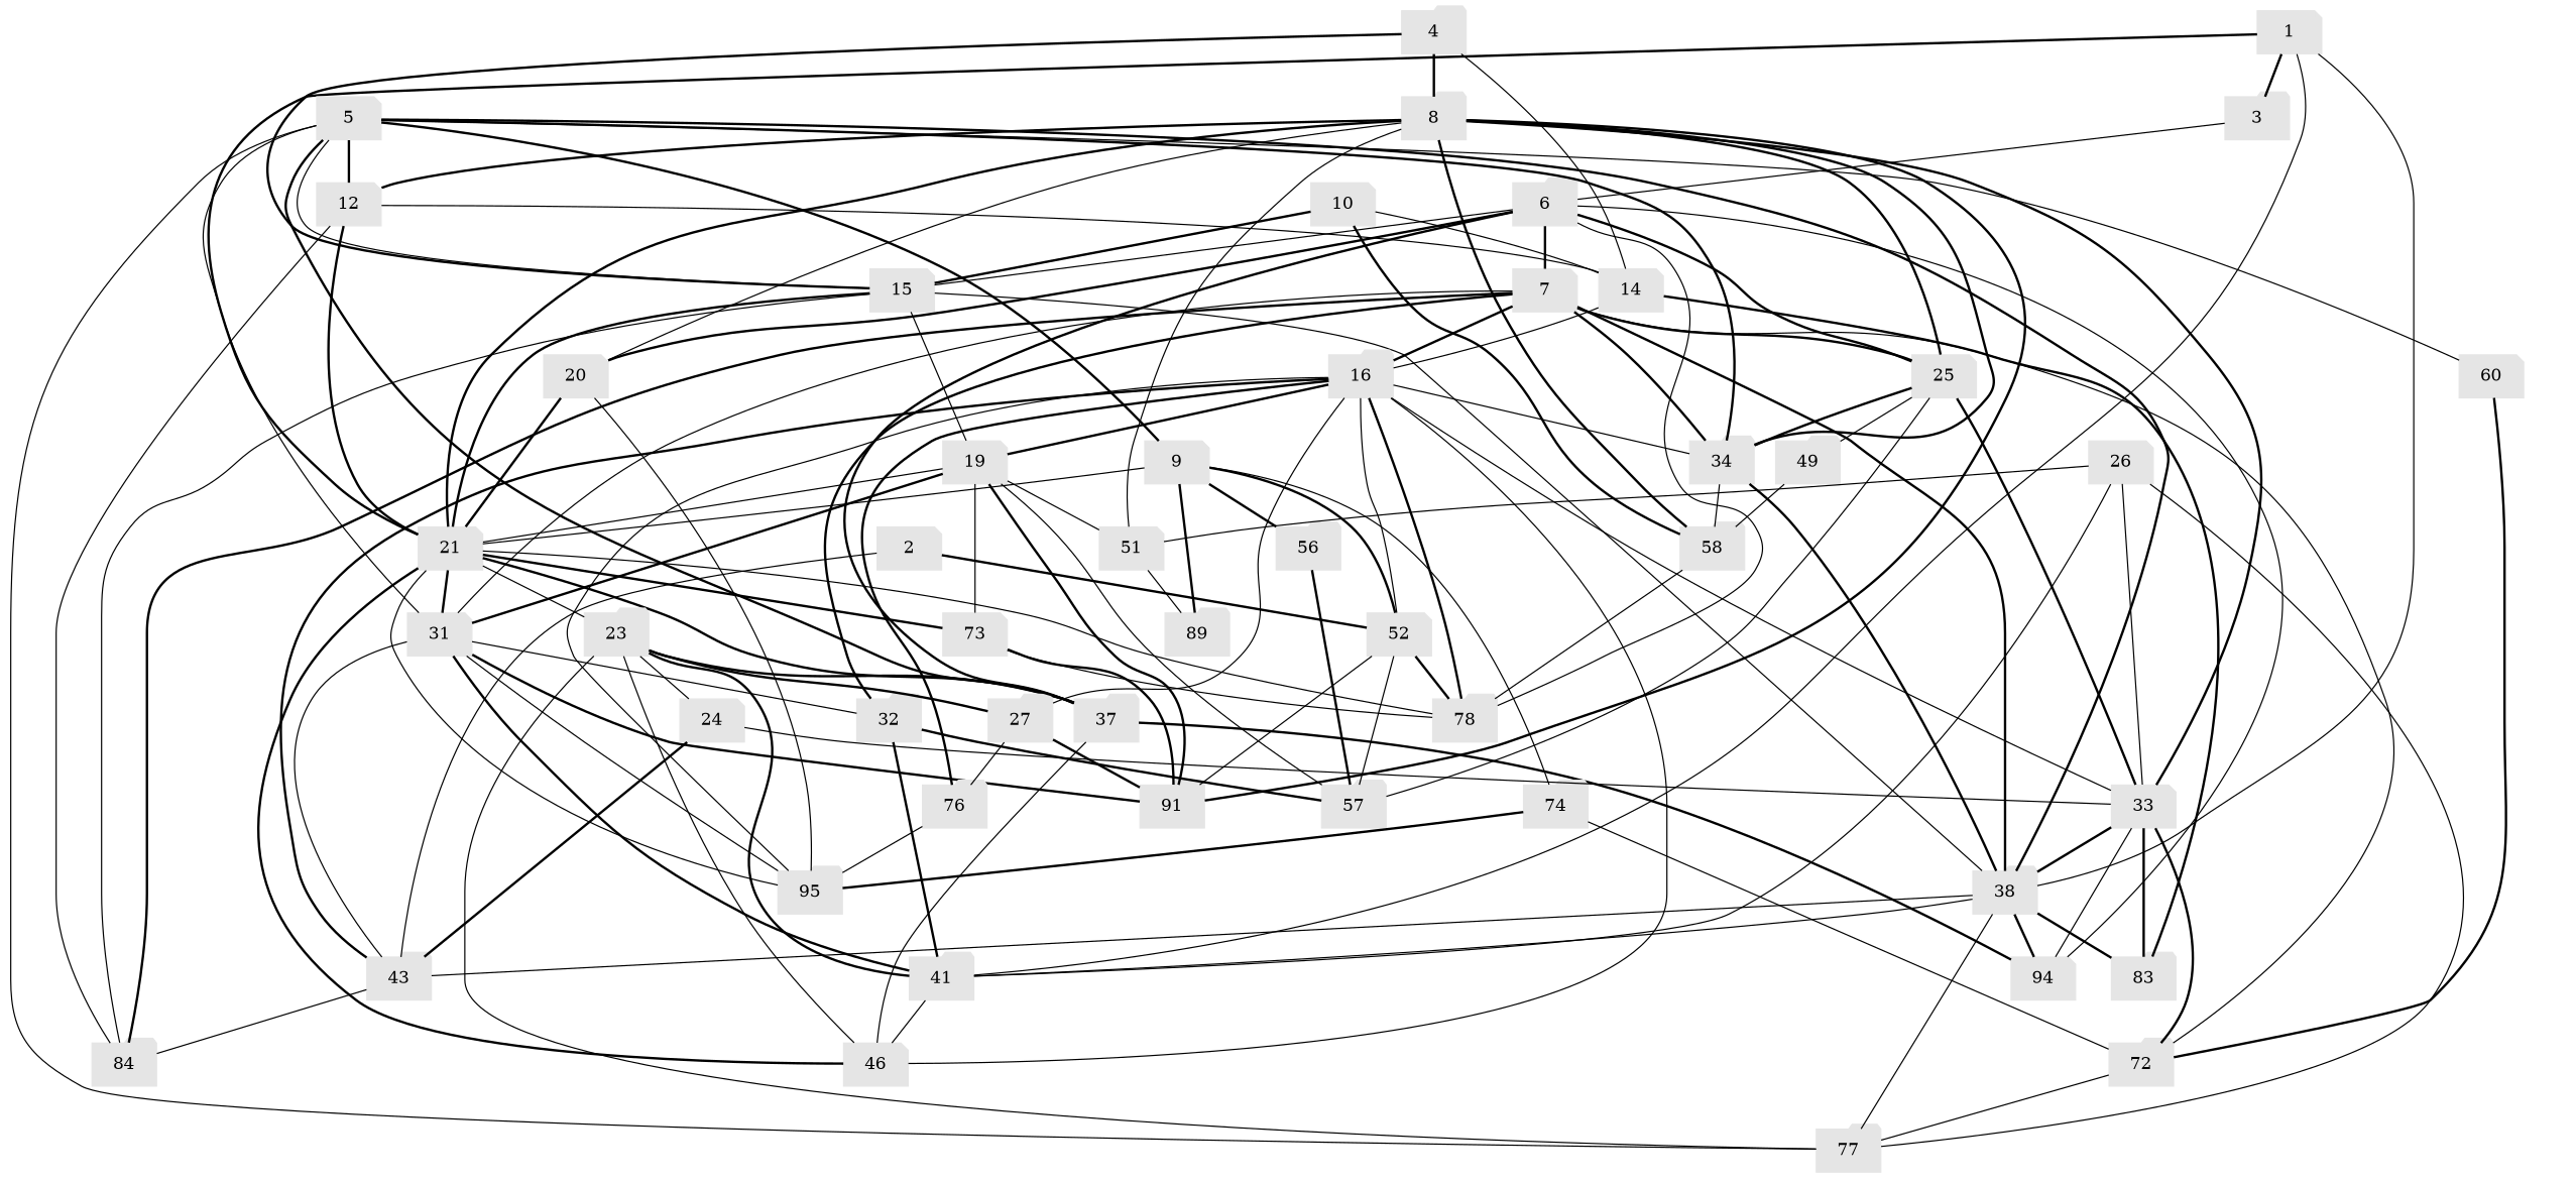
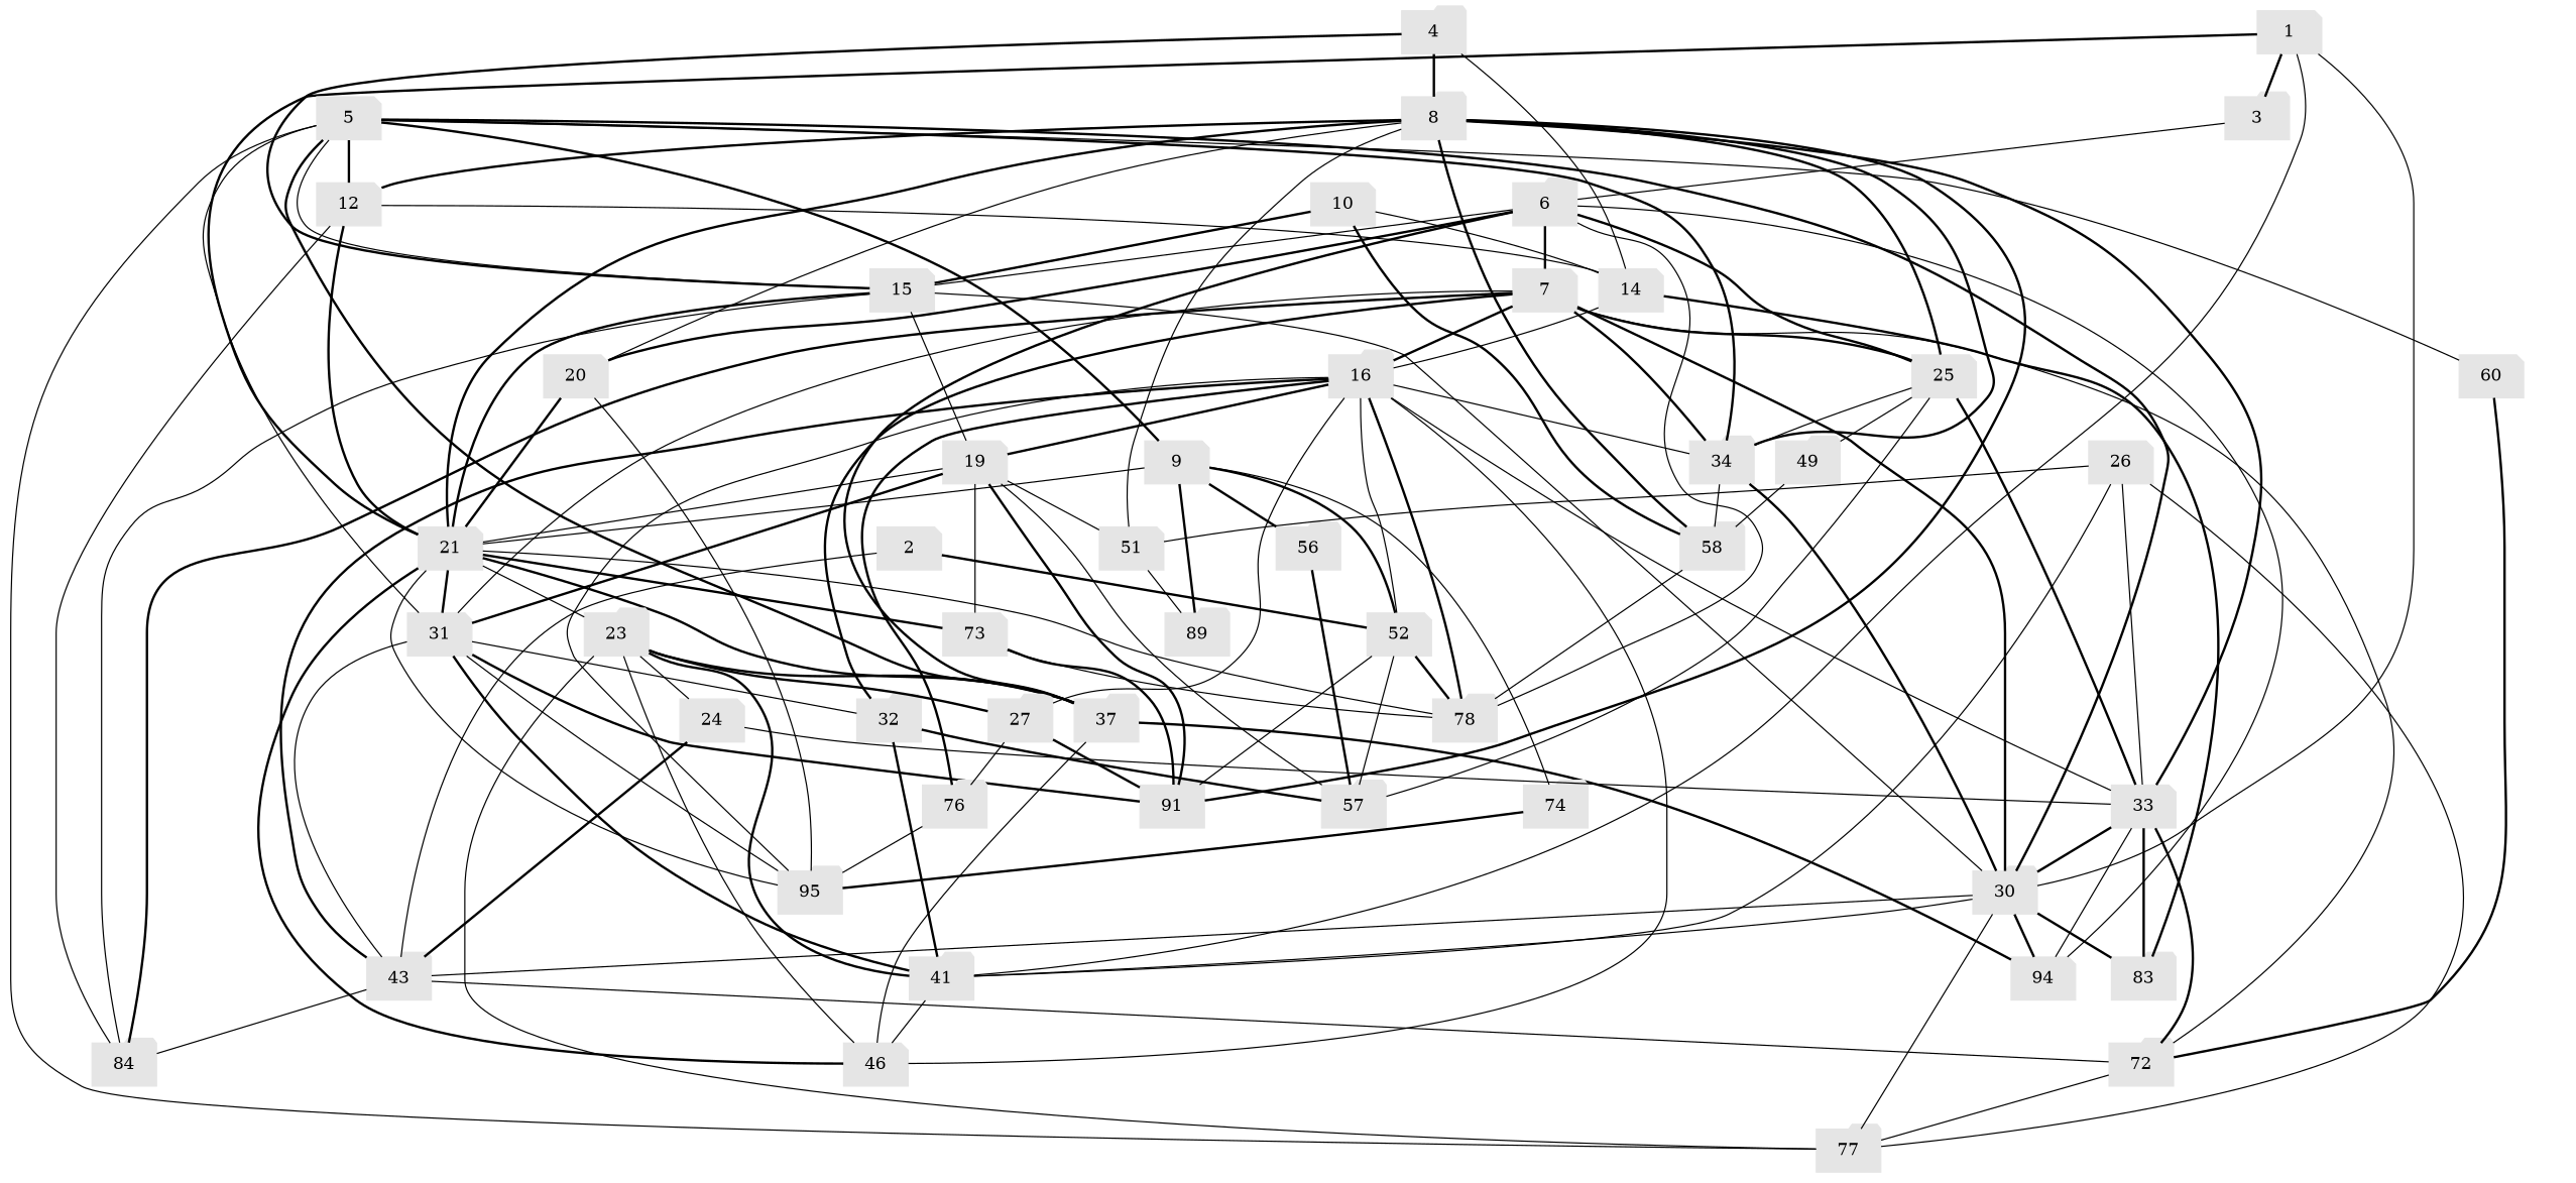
  graph {
    node [color=gray90 shape=folder style=filled]
    edge [style=solid]
    1 [shape=note]
    3
    21 [shape=note super="+35+67"]
-   38 [super="+96+68"]
+   38 [super="+96+68" label=30]
    41 [super="+86"]
    6 [super="+87+30+71"]
    37 [super="+45"]
    31 [shape=note super="+42"]
    78 [super="+81"]
    23 [super="+62"]
    46 [shape=note super="+54+101"]
    95 [super="+103"]
    73 [shape=note super="+102"]
    43 [super="+61"]
    77
    94 [shape=note]
    83
    72
    84
    2 [shape=note]
    52 [shape=note]
    91 [super="+92"]
    57 [super="+70"]
    15 [shape=note super="+69+17+104"]
    7 [shape=note super="+93+90+13"]
    20 [shape=note]
    25 [shape=note super="+65"]
    8 [super="+22"]
    12 [shape=note super="+59"]
    34 [super="+66+47"]
    33 [shape=note super="+98+79"]
    51 [shape=note]
    58 [super="+75"]
    4
    14 [shape=note]
    16 [super="+44+18"]
    19 [shape=note super="+28"]
    5 [shape=note super="+39"]
    9 [shape=note super="+36"]
    60 [shape=note]
    56
    74
    89
    32
    49
    27
    76
    10 [shape=note]
    24 [shape=note]
    26 [shape=note]
    1 -- 3 [style=bold]
    1 -- 21 [style=bold]
    1 -- 38
    1 -- 41
    3 -- 6
    21 -- 37 [style=bold]
    21 -- 31 [style=bold]
    21 -- 78
    21 -- 23
    21 -- 46 [style=bold]
    21 -- 95
    21 -- 73 [style=bold]
    38 -- 41
    38 -- 43
    38 -- 77
    38 -- 94 [style=bold]
    38 -- 83 [style=bold]
    41 -- 46
    6 -- 37 [style=bold]
    6 -- 78
    6 -- 94
    6 -- 15 [weight=2]
    6 -- 7 [style=bold weight=2]
    6 -- 20 [style=bold]
    6 -- 25 [style=bold]
    37 -- 46
    37 -- 94 [style=bold]
    31 -- 41 [style=bold]
    31 -- 95 [weight=2]
    31 -- 43
    31 -- 91 [style=bold]
    31 -- 32
    23 -- 41 [style=bold weight=2]
    23 -- 37 [style=bold]
    23 -- 46
    23 -- 77
    23 -- 27 [style=bold]
    23 -- 24
    73 -- 78
    73 -- 91 [style=bold weight=2]
-   74 -- 72
+   43 -- 72
    43 -- 84
    72 -- 77
    2 -- 43
    2 -- 52 [style=bold]
    52 -- 78 [style=bold]
    52 -- 91
    52 -- 57
    15 -- 21 [style=bold]
    15 -- 38 [weight=2]
    15 -- 84
    15 -- 19
    7 -- 38 [style=bold weight=2]
    7 -- 31
    7 -- 72
    7 -- 84 [style=bold]
    7 -- 25 [style=bold]
    7 -- 34 [style=bold weight=2]
    7 -- 16 [style=bold]
    7 -- 32 [style=bold]
    20 -- 21 [style=bold]
    20 -- 95
    25 -- 57
-   25 -- 34 [style=bold]
+   25 -- 34
    25 -- 33 [style=bold]
    25 -- 49
    8 -- 21 [style=bold]
    8 -- 91 [style=bold]
    8 -- 20
    8 -- 25 [style=bold]
    8 -- 12 [style=bold]
    8 -- 34 [style=bold]
    8 -- 33 [style=bold]
    8 -- 51
    8 -- 58 [style=bold]
    12 -- 21 [style=bold]
    12 -- 84
    12 -- 14
    34 -- 38 [style=bold weight=2]
    34 -- 58
    33 -- 38 [style=bold]
    33 -- 94
    33 -- 83 [style=bold]
    33 -- 72 [style=bold]
    51 -- 89
    58 -- 78
    4 -- 15 [style=bold]
    4 -- 8 [style=bold]
    4 -- 14
    14 -- 83 [style=bold]
    14 -- 16
    16 -- 78 [style=bold]
    16 -- 46
    16 -- 95
    16 -- 43 [style=bold]
    16 -- 52
    16 -- 34
    16 -- 33
    16 -- 19 [style=bold]
    16 -- 27
    16 -- 76 [style=bold]
    19 -- 21
    19 -- 31 [style=bold]
    19 -- 73
    19 -- 91 [style=bold]
    19 -- 57
    19 -- 51
    5 -- 38 [style=bold]
    5 -- 37 [style=bold]
    5 -- 31
    5 -- 77
    5 -- 15
    5 -- 12 [style=bold weight=2]
    5 -- 34 [style=bold]
    5 -- 9 [style=bold]
    5 -- 60
    9 -- 21
    9 -- 52 [style=bold]
    9 -- 56 [style=bold]
    9 -- 74
    9 -- 89 [style=bold]
    60 -- 72 [style=bold]
    56 -- 57 [style=bold]
    74 -- 95 [style=bold]
    32 -- 41 [style=bold]
    32 -- 57 [style=bold]
    49 -- 58
    27 -- 91 [style=bold]
    27 -- 76
    76 -- 95
    10 -- 15 [style=bold]
    10 -- 58 [style=bold]
    10 -- 14
    24 -- 43 [style=bold]
    24 -- 33
    26 -- 41
    26 -- 77
    26 -- 33
    26 -- 51
  }
